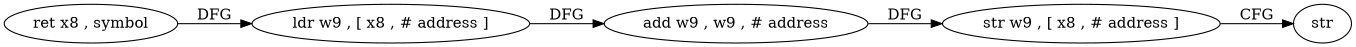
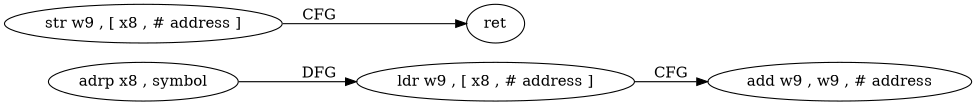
  digraph {
    rankdir=LR
-   n1 [label="ret x8 , symbol"]
+   n1 [label="adrp x8 , symbol"]
    n2 [label="ldr w9 , [ x8 , # address ]"]
    n3 [label="add w9 , w9 , # address"]
    n4 [label="str w9 , [ x8 , # address ]"]
-   n5 [label=str]
+   n5 [label=ret]
    n1 -> n2 [label=DFG]
-   n2 -> n3 [label=DFG]
-   n3 -> n4 [label=DFG]
+   n2 -> n3 [label=CFG]
    n4 -> n5 [label=CFG]
  }
